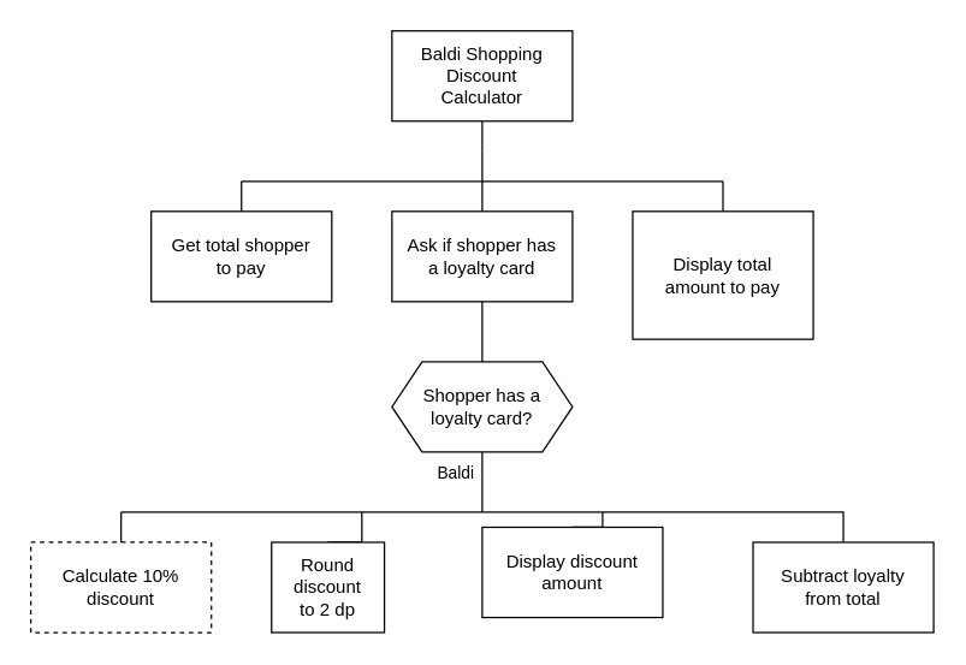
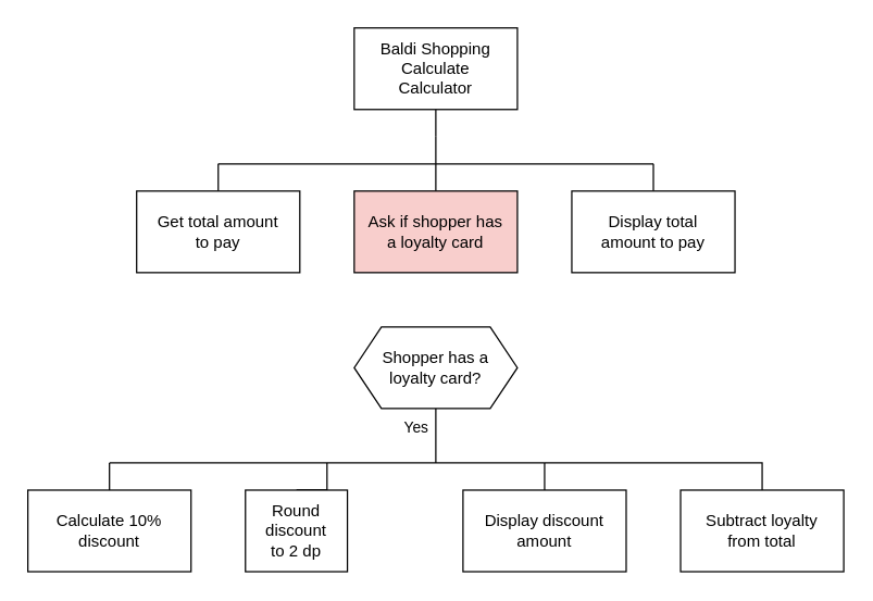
  <mxCell id="0" />
  <mxCell id="1" parent="0" />
  <mxCell id="2" style="edgeStyle=orthogonalEdgeStyle;shape=connector;rounded=0;orthogonalLoop=1;jettySize=auto;html=1;exitX=0.5;exitY=1;exitDx=0;exitDy=0;labelBackgroundColor=default;strokeColor=default;fontFamily=Helvetica;fontSize=11;fontColor=default;endArrow=none;endFill=0;" parent="1" source="3" edge="1"><mxGeometry relative="1" as="geometry"><mxPoint x="320" y="100" as="targetPoint" /></mxGeometry></mxCell>
- <mxCell id="3" value="Baldi Shopping&lt;div&gt;Discount&lt;/div&gt;&lt;div&gt;Calculator&lt;/div&gt;" style="rounded=0;whiteSpace=wrap;html=1;" parent="1" vertex="1"><mxGeometry x="260" y="20" width="120" height="60" as="geometry" /></mxCell>
+ <mxCell id="3" value="Baldi Shopping&lt;div&gt;Calculate&lt;/div&gt;&lt;div&gt;Calculator&lt;/div&gt;" style="rounded=0;whiteSpace=wrap;html=1;" parent="1" vertex="1"><mxGeometry x="260" y="20" width="120" height="60" as="geometry" /></mxCell>
  <mxCell id="4" style="edgeStyle=orthogonalEdgeStyle;rounded=0;orthogonalLoop=1;jettySize=auto;html=1;exitX=0.5;exitY=0;exitDx=0;exitDy=0;endArrow=none;endFill=0;" parent="1" source="5" edge="1"><mxGeometry relative="1" as="geometry"><mxPoint x="160" y="120" as="targetPoint" /></mxGeometry></mxCell>
- <mxCell id="5" value="Get total shopper&lt;div&gt;to pay&lt;/div&gt;" style="rounded=0;whiteSpace=wrap;html=1;" parent="1" vertex="1"><mxGeometry x="100" y="140" width="120" height="60" as="geometry" /></mxCell>
+ <mxCell id="5" value="Get total amount&lt;div&gt;to pay&lt;/div&gt;" style="rounded=0;whiteSpace=wrap;html=1;" parent="1" vertex="1"><mxGeometry x="100" y="140" width="120" height="60" as="geometry" /></mxCell>
  <mxCell id="6" style="edgeStyle=orthogonalEdgeStyle;shape=connector;rounded=0;orthogonalLoop=1;jettySize=auto;html=1;exitX=0.5;exitY=0;exitDx=0;exitDy=0;strokeColor=default;align=center;verticalAlign=middle;fontFamily=Helvetica;fontSize=11;fontColor=default;labelBackgroundColor=default;endArrow=none;endFill=0;" parent="1" source="7" edge="1"><mxGeometry relative="1" as="geometry"><mxPoint x="240" y="340" as="targetPoint" /></mxGeometry></mxCell>
  <mxCell id="7" value="Round discount&lt;div&gt;to 2 dp&lt;/div&gt;" style="rounded=0;whiteSpace=wrap;html=1;" parent="1" vertex="1"><mxGeometry x="180" y="360" width="75" height="60" as="geometry" /></mxCell>
  <mxCell id="8" style="edgeStyle=orthogonalEdgeStyle;rounded=0;orthogonalLoop=1;jettySize=auto;html=1;exitX=0.5;exitY=0;exitDx=0;exitDy=0;endArrow=none;endFill=0;" parent="1" source="9" edge="1"><mxGeometry relative="1" as="geometry"><mxPoint x="480" y="120" as="targetPoint" /></mxGeometry></mxCell>
- <mxCell id="9" value="Display total&lt;div&gt;amount to pay&lt;/div&gt;" style="rounded=0;whiteSpace=wrap;html=1;" parent="1" vertex="1"><mxGeometry x="420" y="140" width="120" height="85" as="geometry" /></mxCell>
+ <mxCell id="9" value="Display total&lt;div&gt;amount to pay&lt;/div&gt;" style="rounded=0;whiteSpace=wrap;html=1;" parent="1" vertex="1"><mxGeometry x="420" y="140" width="120" height="60" as="geometry" /></mxCell>
  <mxCell id="10" value="" style="endArrow=none;html=1;rounded=0;" parent="1" edge="1"><mxGeometry width="50" height="50" relative="1" as="geometry"><mxPoint x="160" y="120" as="sourcePoint" /><mxPoint x="480" y="120" as="targetPoint" /></mxGeometry></mxCell>
- <mxCell id="11" value="Baldi" style="text;html=1;strokeColor=none;fillColor=none;align=right;verticalAlign=middle;whiteSpace=wrap;rounded=0;fontSize=11;fontFamily=Helvetica;fontColor=default;spacing=2;spacingRight=3;" parent="1" vertex="1"><mxGeometry x="260" y="299" width="60" height="30" as="geometry" /></mxCell>
+ <mxCell id="11" value="Yes" style="text;html=1;strokeColor=none;fillColor=none;align=right;verticalAlign=middle;whiteSpace=wrap;rounded=0;fontSize=11;fontFamily=Helvetica;fontColor=default;spacing=2;spacingRight=3;" parent="1" vertex="1"><mxGeometry x="260" y="299" width="60" height="30" as="geometry" /></mxCell>
  <mxCell id="12" style="edgeStyle=orthogonalEdgeStyle;shape=connector;rounded=0;orthogonalLoop=1;jettySize=auto;html=1;exitX=0.5;exitY=1;exitDx=0;exitDy=0;strokeColor=default;align=center;verticalAlign=middle;fontFamily=Helvetica;fontSize=11;fontColor=default;labelBackgroundColor=default;endArrow=none;endFill=0;" parent="1" source="13" edge="1"><mxGeometry relative="1" as="geometry"><mxPoint x="320" y="340" as="targetPoint" /></mxGeometry></mxCell>
  <mxCell id="13" value="Shopper has a&lt;div&gt;loyalty card?&lt;/div&gt;" style="shape=hexagon;perimeter=hexagonPerimeter2;whiteSpace=wrap;html=1;fixedSize=1;" parent="1" vertex="1"><mxGeometry x="260" y="240" width="120" height="60" as="geometry" /></mxCell>
- <mxCell id="14" style="edgeStyle=orthogonalEdgeStyle;rounded=0;orthogonalLoop=1;jettySize=auto;html=1;exitX=0.5;exitY=1;exitDx=0;exitDy=0;entryX=0.5;entryY=0;entryDx=0;entryDy=0;endArrow=none;endFill=0;" parent="1" source="16" target="13" edge="1"><mxGeometry relative="1" as="geometry" /></mxCell>
  <mxCell id="15" style="edgeStyle=orthogonalEdgeStyle;shape=connector;rounded=0;orthogonalLoop=1;jettySize=auto;html=1;exitX=0.5;exitY=0;exitDx=0;exitDy=0;strokeColor=default;align=center;verticalAlign=middle;fontFamily=Helvetica;fontSize=11;fontColor=default;labelBackgroundColor=default;endArrow=none;endFill=0;" parent="1" source="16" edge="1"><mxGeometry relative="1" as="geometry"><mxPoint x="320" y="100" as="targetPoint" /></mxGeometry></mxCell>
- <mxCell id="16" value="Ask if shopper has&lt;div&gt;a loyalty card&lt;/div&gt;" style="rounded=0;whiteSpace=wrap;html=1;" parent="1" vertex="1"><mxGeometry x="260" y="140" width="120" height="60" as="geometry" /></mxCell>
+ <mxCell id="16" value="Ask if shopper has&lt;div&gt;a loyalty card&lt;/div&gt;" style="rounded=0;whiteSpace=wrap;html=1;fillColor=#f8cecc;" parent="1" vertex="1"><mxGeometry x="260" y="140" width="120" height="60" as="geometry" /></mxCell>
  <mxCell id="17" style="edgeStyle=orthogonalEdgeStyle;shape=connector;rounded=0;orthogonalLoop=1;jettySize=auto;html=1;exitX=0.5;exitY=0;exitDx=0;exitDy=0;strokeColor=default;align=center;verticalAlign=middle;fontFamily=Helvetica;fontSize=11;fontColor=default;labelBackgroundColor=default;endArrow=none;endFill=0;" parent="1" source="18" edge="1"><mxGeometry relative="1" as="geometry"><mxPoint x="80" y="340" as="targetPoint" /></mxGeometry></mxCell>
- <mxCell id="18" value="Calculate 10% discount" style="rounded=0;whiteSpace=wrap;html=1;dashed=1;" parent="1" vertex="1"><mxGeometry x="20" y="360" width="120" height="60" as="geometry" /></mxCell>
+ <mxCell id="18" value="Calculate 10% discount" style="rounded=0;whiteSpace=wrap;html=1;" parent="1" vertex="1"><mxGeometry x="20" y="360" width="120" height="60" as="geometry" /></mxCell>
  <mxCell id="19" value="" style="endArrow=none;html=1;rounded=0;strokeColor=default;align=center;verticalAlign=middle;fontFamily=Helvetica;fontSize=11;fontColor=default;labelBackgroundColor=default;edgeStyle=orthogonalEdgeStyle;" parent="1" edge="1"><mxGeometry width="50" height="50" relative="1" as="geometry"><mxPoint x="80" y="340" as="sourcePoint" /><mxPoint x="400" y="340" as="targetPoint" /></mxGeometry></mxCell>
  <mxCell id="20" style="edgeStyle=orthogonalEdgeStyle;shape=connector;rounded=0;orthogonalLoop=1;jettySize=auto;html=1;exitX=0.5;exitY=0;exitDx=0;exitDy=0;strokeColor=default;align=center;verticalAlign=middle;fontFamily=Helvetica;fontSize=11;fontColor=default;labelBackgroundColor=default;endArrow=none;endFill=0;" parent="1" source="21" edge="1"><mxGeometry relative="1" as="geometry"><mxPoint x="400" y="340" as="targetPoint" /><Array as="points"><mxPoint x="560" y="340" /></Array></mxGeometry></mxCell>
  <mxCell id="21" value="Subtract loyalty&lt;div&gt;from total&lt;/div&gt;" style="rounded=0;whiteSpace=wrap;html=1;" parent="1" vertex="1"><mxGeometry x="500" y="360" width="120" height="60" as="geometry" /></mxCell>
  <mxCell id="22" style="edgeStyle=orthogonalEdgeStyle;rounded=0;orthogonalLoop=1;jettySize=auto;html=1;exitX=0.5;exitY=0;exitDx=0;exitDy=0;endArrow=none;endFill=0;" parent="1" source="23" edge="1"><mxGeometry relative="1" as="geometry"><mxPoint x="400" y="340" as="targetPoint" /></mxGeometry></mxCell>
- <mxCell id="23" value="Display discount amount" style="rounded=0;whiteSpace=wrap;html=1;" parent="1" vertex="1"><mxGeometry x="320" y="350" width="120" height="60" as="geometry" /></mxCell>
+ <mxCell id="23" value="Display discount amount" style="rounded=0;whiteSpace=wrap;html=1;" parent="1" vertex="1"><mxGeometry x="340" y="360" width="120" height="60" as="geometry" /></mxCell>
